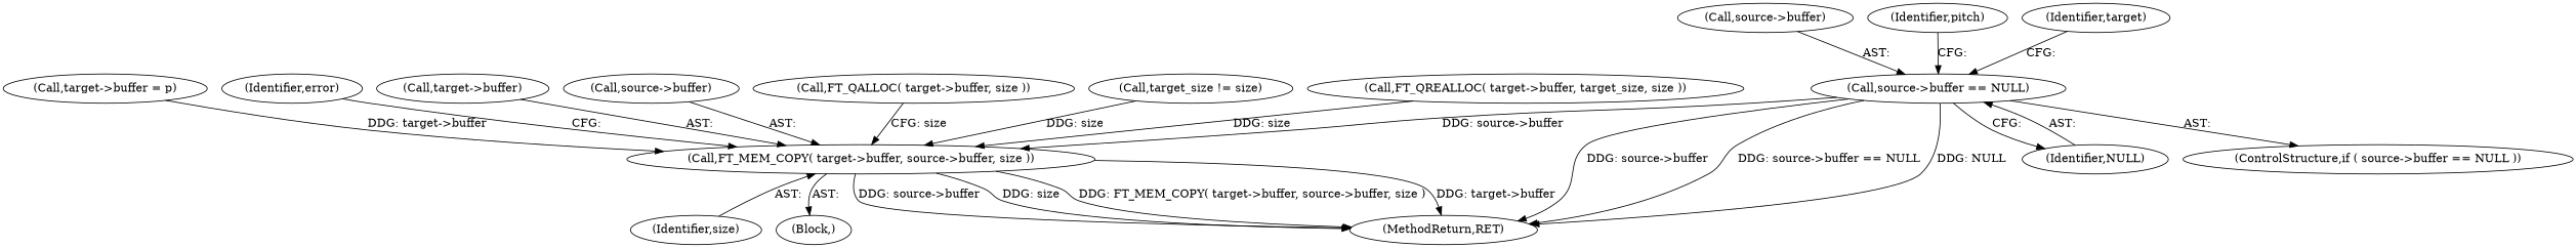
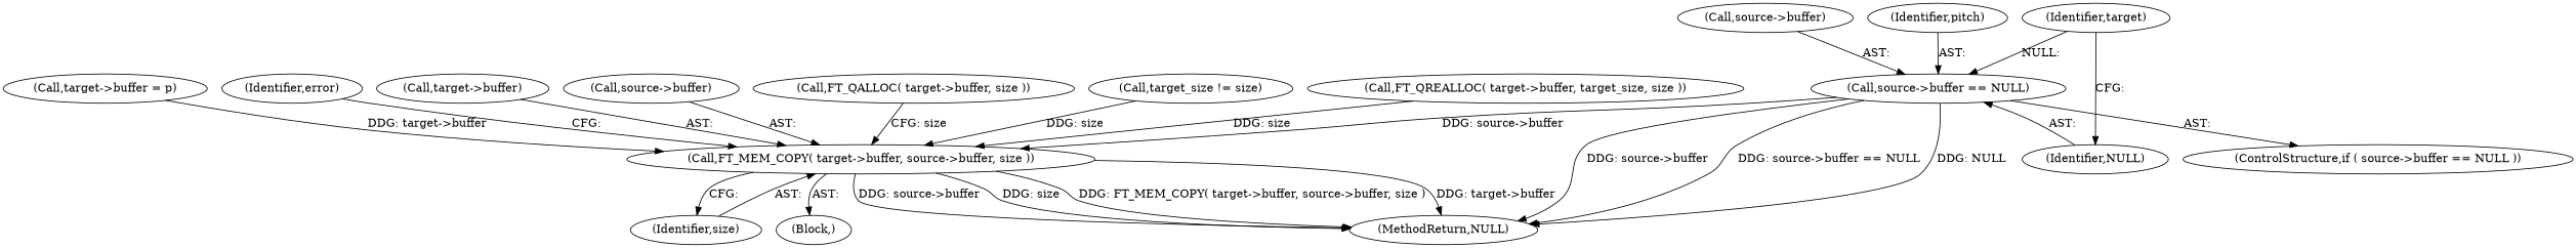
  digraph {
    n1 [label="(Call,source->buffer == NULL)"]
    n2 [label="(Call,FT_MEM_COPY( target->buffer, source->buffer, size ))"]
    n3 [label="(Identifier,NULL)"]
-   n4 [label="(MethodReturn,RET)"]
+   n4 [label="(MethodReturn,NULL)"]
    n5 [label="(ControlStructure,if ( source->buffer == NULL ))"]
    n6 [label="(Identifier,size)"]
    n7 [label="(Block,)"]
    n8 [label="(Call,source->buffer)"]
    n9 [label="(Call,target->buffer = p)"]
    n10 [label="(Identifier,error)"]
    n11 [label="(Call,target->buffer)"]
    n12 [label="(Identifier,target)"]
    n13 [label="(Call,source->buffer)"]
    n14 [label="(Call,FT_QALLOC( target->buffer, size ))"]
    n15 [label="(Call,target_size != size)"]
    n16 [label="(Call,FT_QREALLOC( target->buffer, target_size, size ))"]
    n17 [label="(Identifier,pitch)"]
    n1 -> n2 [label="DDG: source->buffer"]
-   n1 -> n3 [label="CFG: "]
+   n12 -> n3 [label="CFG: "]
    n1 -> n4 [label="DDG: source->buffer"]
    n1 -> n4 [label="DDG: source->buffer == NULL"]
    n1 -> n4 [label="DDG: NULL"]
    n1 -> n5 [label="AST: "]
    n2 -> n4 [label="DDG: size"]
    n2 -> n4 [label="DDG: FT_MEM_COPY( target->buffer, source->buffer, size )"]
    n2 -> n4 [label="DDG: target->buffer"]
    n2 -> n4 [label="DDG: source->buffer"]
+   n2 -> n6 [label="CFG: "]
    n2 -> n7 [label="AST: "]
    n3 -> n1 [label="AST: "]
    n6 -> n2 [label="AST: "]
    n8 -> n1 [label="AST: "]
    n9 -> n2 [label="DDG: target->buffer"]
    n10 -> n2 [label="CFG: "]
    n11 -> n2 [label="AST: "]
-   n12 -> n1 [label="CFG: "]
+   n12 -> n1 [label="NULL: "]
    n13 -> n2 [label="AST: "]
    n14 -> n2 [label="CFG: size"]
    n15 -> n2 [label="DDG: size"]
    n16 -> n2 [label="DDG: size"]
-   n17 -> n1 [label="CFG: "]
+   n17 -> n1 [label="AST: "]
  }
